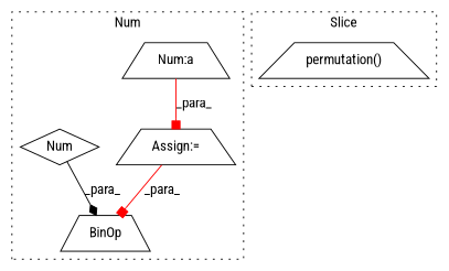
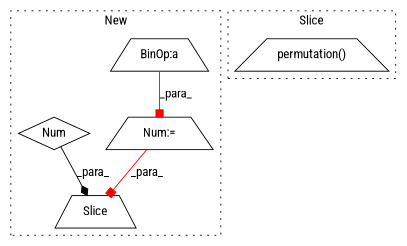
  digraph {
    fontname="Roboto Condensed"
    node [fontname="Roboto Condensed" shape=trapezium]
    edge [arrowhead=box color=red fontname="Roboto Condensed"]
-   n1 [a=80 l=16 label=BinOp s=3040]
-   n2 [a=82 l=4 label="Num:a" s=2514]
+   n1 [a=80 l=16 label=Slice s=3040]
+   n2 [a=82 l=4 label="BinOp:a" s=2514]
    n3 [a=76 l=1 label=Num s=2518 shape=diamond]
-   n4 [a=68 l=3 label="Assign:=" s=2496]
+   n4 [a=68 l=3 label="Num:=" s=2496]
    n5 [a=75 l="22,1" label="permutation()" s="2895,2980"]
    subgraph cluster_1 {
-     label=Num
+     label=New
      style=dotted
      n1
      n2
      n3
      n4
    }
    subgraph cluster_2 {
      label=Slice
      style=dotted
      n5
    }
    n2 -> n4 [label=_para_]
    n3 -> n1 [arrowhead=diamond color=black label=_para_]
    n4 -> n1 [label=_para_]
  }
